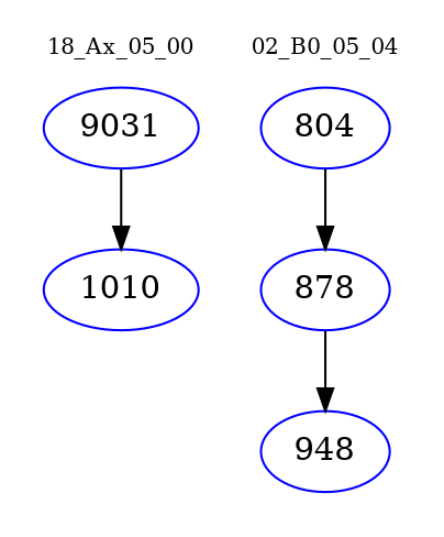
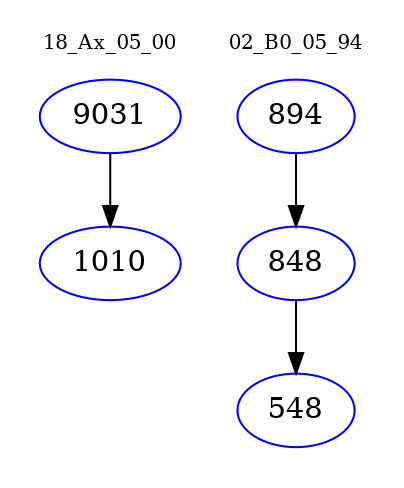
  digraph {
    node [color=blue]
    edge [color=black]
    n1 [label=9031]
    n2 [label=1010]
-   n3 [label=804]
-   n4 [label=878]
-   n5 [label=948]
+   n3 [label=894]
+   n4 [label=848]
+   n5 [label=548]
    subgraph cluster_1 {
      color=white
      fontsize=10
      label="18_Ax_05_00"
      n1
      n2
    }
    subgraph cluster_2 {
      color=white
      fontsize=10
-     label="02_B0_05_04"
+     label="02_B0_05_94"
      n3
      n4
      n5
    }
    n1 -> n2
    n3 -> n4
    n4 -> n5
  }
